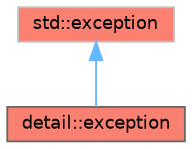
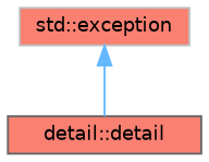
  digraph {
    node [fillcolor=salmon fontname=Helvetica fontsize=10 shape=box style=filled]
-   n1 [color=gray40 fontcolor=black height=0.2 label="detail::exception" width=0.4]
+   n1 [color=gray40 fontcolor=black height=0.2 label="detail::detail" width=0.4]
    n2 [color=grey75 height=0.2 label="std::exception" width=0.4]
    n2 -> n1 [color=steelblue1 dir=back fontname=Helvetica fontsize=10 labelfontname=Helvetica labelfontsize=10 style=solid]
  }
